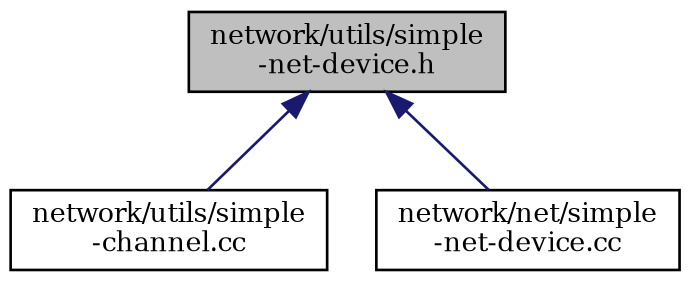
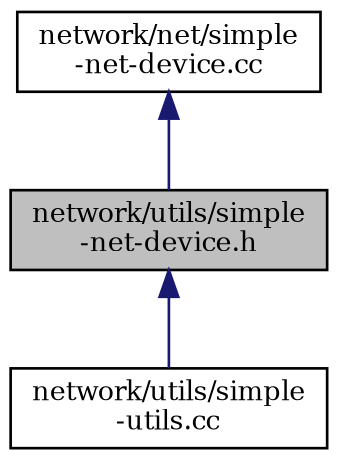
  digraph {
    fontname="DejaVu Serif"
    node [color=black fillcolor=white fontname="DejaVu Serif" fontsize=10 shape=record style=filled]
    edge [color=midnightblue dir=back fontname="DejaVu Serif" fontsize=10 labelfontname=Helvetica labelfontsize=10 style=solid]
    n1 [fillcolor=grey75 fontcolor=black height=0.2 label="network/utils/simple\l-net-device.h" width=0.4]
-   n2 [height=0.2 label="network/utils/simple\l-channel.cc" width=0.4]
+   n2 [height=0.2 label="network/utils/simple\l-utils.cc" width=0.4]
    n3 [height=0.2 label="network/net/simple\l-net-device.cc" width=0.4]
    n1 -> n2
-   n1 -> n3
+   n3 -> n1
  }
